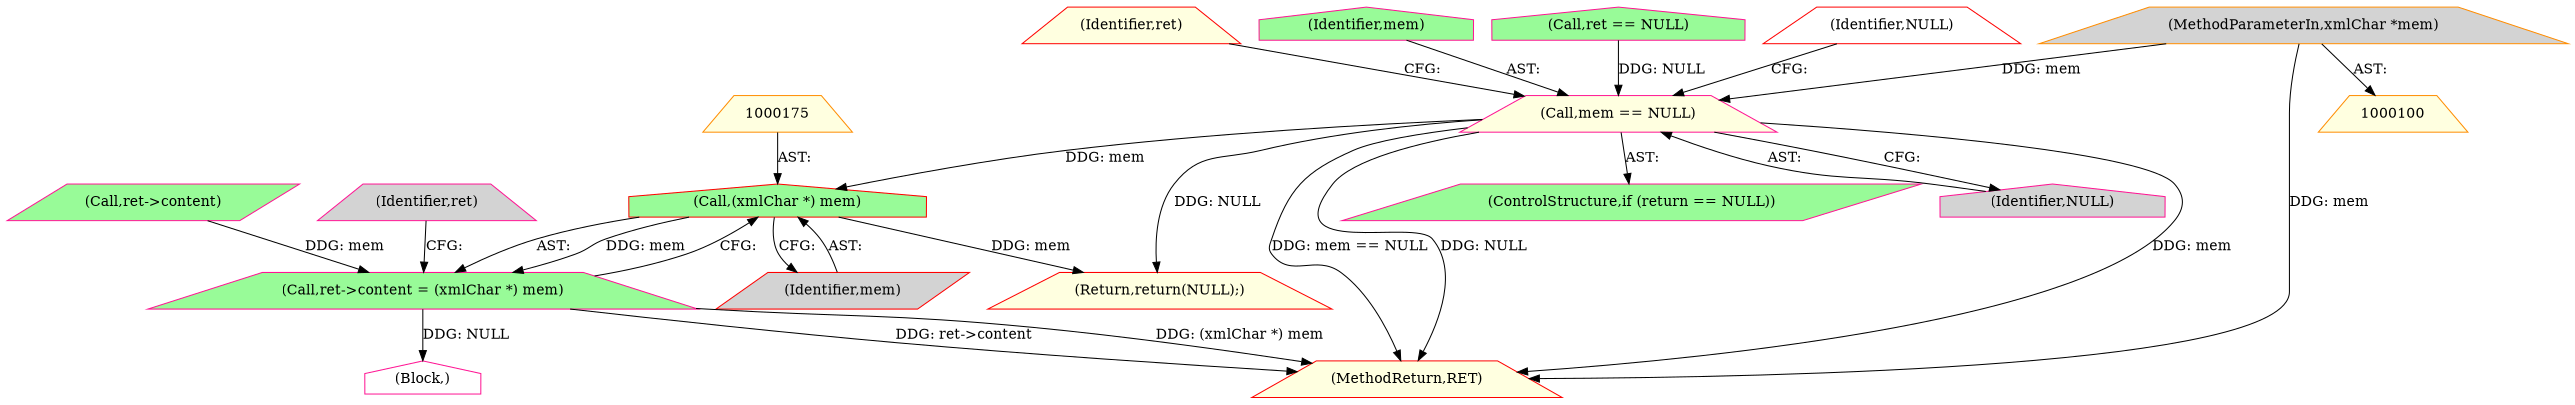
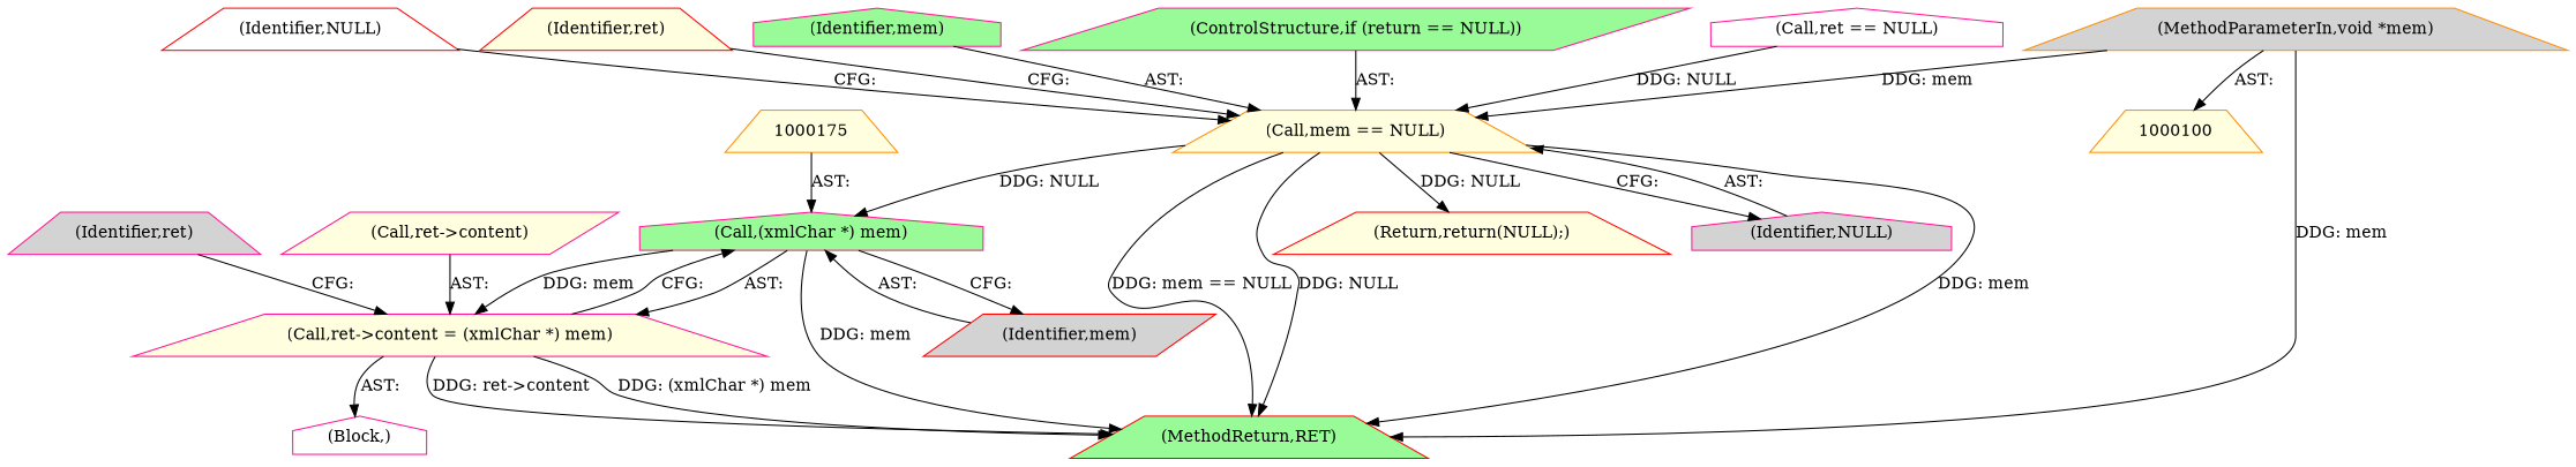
  digraph {
    node [color=deeppink fillcolor=lightyellow shape=trapezium style=filled]
-   n1 [color=red fillcolor=palegreen label="(Call,(xmlChar *) mem)" shape=house]
-   n2 [fillcolor=palegreen label="(Call,ret->content = (xmlChar *) mem)"]
-   n3 [color=red label="(MethodReturn,RET)"]
+   n1 [fillcolor=palegreen label="(Call,(xmlChar *) mem)" shape=house]
+   n2 [label="(Call,ret->content = (xmlChar *) mem)"]
+   n3 [color=red fillcolor=palegreen label="(MethodReturn,RET)"]
    n4 [color=red fillcolor=lightgrey label="(Identifier,mem)" shape=parallelogram]
    n5 [fillcolor=white label="(Block,)" shape=house]
-   n6 [label="(Call,mem == NULL)"]
+   n6 [color=darkorange label="(Call,mem == NULL)"]
    n7 [color=red label="(Return,return(NULL);)"]
    n8 [fillcolor=palegreen label="(ControlStructure,if (return == NULL))" shape=parallelogram]
    n9 [fillcolor=lightgrey label="(Identifier,NULL)" shape=house]
-   n10 [fillcolor=palegreen label="(Call,ret == NULL)" shape=house]
-   n11 [color=darkorange fillcolor=lightgrey label="(MethodParameterIn,xmlChar *mem)"]
+   n10 [fillcolor=white label="(Call,ret == NULL)" shape=house]
+   n11 [color=darkorange fillcolor=lightgrey label="(MethodParameterIn,void *mem)"]
    1000100 [color=darkorange]
    n13 [color=red fillcolor=white label="(Identifier,NULL)"]
    n14 [color=red label="(Identifier,ret)"]
-   n15 [fillcolor=palegreen label="(Call,ret->content)" shape=parallelogram]
+   n15 [label="(Call,ret->content)" shape=parallelogram]
    n16 [fillcolor=lightgrey label="(Identifier,ret)"]
    n17 [fillcolor=palegreen label="(Identifier,mem)" shape=house]
    1000175 [color=darkorange]
    n1 -> n2 [label="AST: "]
    n1 -> n2 [label="DDG: mem"]
-   n1 -> n7 [label="DDG: mem"]
+   n1 -> n3 [label="DDG: mem"]
    n1 -> n4 [label="CFG: "]
    n2 -> n1 [label="CFG: "]
    n2 -> n3 [label="DDG: ret->content"]
    n2 -> n3 [label="DDG: (xmlChar *) mem"]
-   n2 -> n5 [label="DDG: NULL"]
+   n2 -> n5 [label="AST: "]
    n4 -> n1 [label="AST: "]
-   n6 -> n1 [label="DDG: mem"]
+   n6 -> n1 [label="DDG: NULL"]
    n6 -> n3 [label="DDG: NULL"]
    n6 -> n3 [label="DDG: mem"]
    n6 -> n3 [label="DDG: mem == NULL"]
    n6 -> n7 [label="DDG: NULL"]
-   n6 -> n8 [label="AST: "]
+   n8 -> n6 [label="AST: "]
    n6 -> n9 [label="CFG: "]
    n9 -> n6 [label="AST: "]
    n10 -> n6 [label="DDG: NULL"]
    n11 -> n3 [label="DDG: mem"]
    n11 -> n6 [label="DDG: mem"]
    n11 -> 1000100 [label="AST: "]
    n13 -> n6 [label="CFG: "]
    n14 -> n6 [label="CFG: "]
-   n15 -> n2 [label="DDG: mem"]
+   n15 -> n2 [label="AST: "]
    n16 -> n2 [label="CFG: "]
    n17 -> n6 [label="AST: "]
    1000175 -> n1 [label="AST: "]
  }
